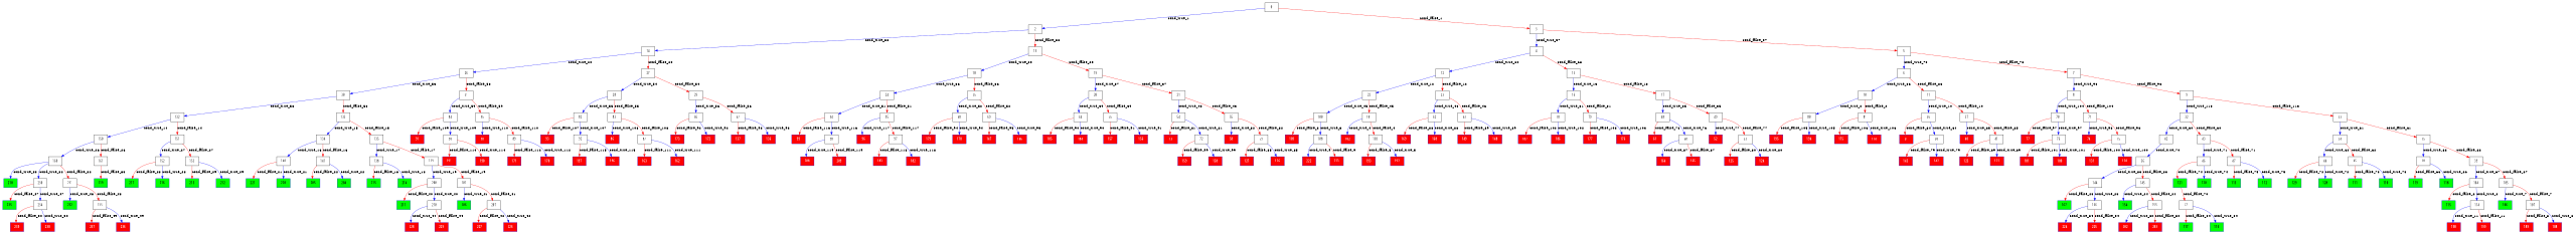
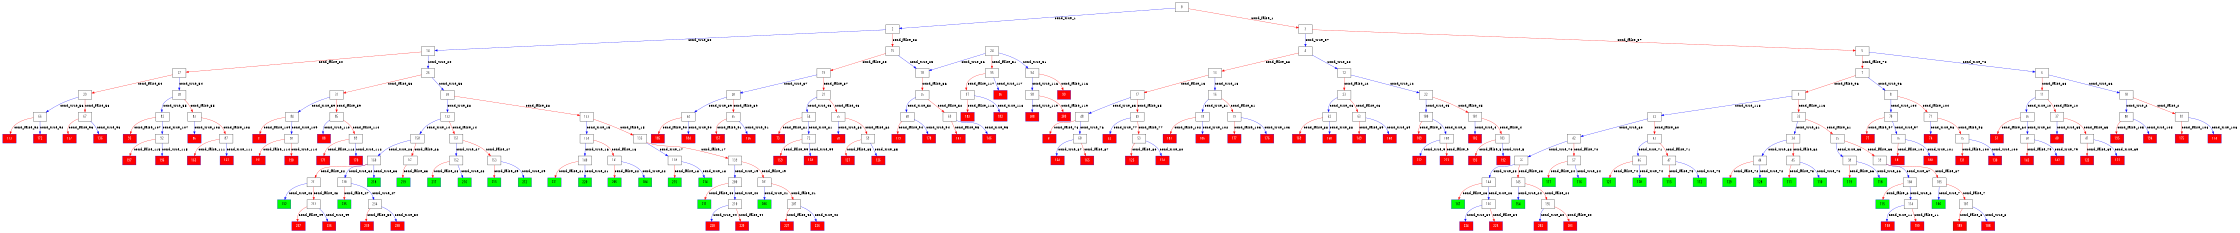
  digraph {
    node [color=blue fontname="Courier-Bold" shape=record style=filled]
    edge [color=red]
    235 [fillcolor=green fontcolor=black height=.5]
    232 [fillcolor=green fontcolor=black height=.5]
    221 [fillcolor=green fontcolor=black height=.5]
    220 [fillcolor=green fontcolor=black height=.5]
    219 [fillcolor=green fontcolor=black height=.5]
    218 [fillcolor=green fontcolor=black height=.5]
    217 [fillcolor=green fontcolor=black height=.5]
    216 [fillcolor=green fontcolor=black height=.5]
    215 [fillcolor=green fontcolor=black height=.5]
    214 [fillcolor=green fontcolor=black height=.5]
    213 [fillcolor=green fontcolor=black height=.5]
    212 [fillcolor=green fontcolor=black height=.5]
    211 [fillcolor=green fontcolor=black height=.5]
    206 [fillcolor=green fontcolor=black height=.5]
    205 [fillcolor=green fontcolor=black height=.5]
    204 [fillcolor=green fontcolor=black height=.5]
    167 [fillcolor=green fontcolor=black height=.5]
    154 [fillcolor=green fontcolor=black height=.5]
    129 [fillcolor=green fontcolor=black height=.5]
    128 [fillcolor=green fontcolor=black height=.5]
    121 [fillcolor=green fontcolor=black height=.5]
    120 [fillcolor=green fontcolor=black height=.5]
    119 [fillcolor=green fontcolor=black height=.5]
    118 [fillcolor=green fontcolor=black height=.5]
    117 [fillcolor=green fontcolor=black height=.5]
    116 [fillcolor=green fontcolor=black height=.5]
    115 [fillcolor=green fontcolor=black height=.5]
    113 [fillcolor=green fontcolor=black height=.5]
    112 [fillcolor=green fontcolor=black height=.5]
    111 [fillcolor=green fontcolor=black height=.5]
    110 [fillcolor=green fontcolor=black height=.5]
    106 [fillcolor=green fontcolor=black height=.5]
    197 [fillcolor=red fontcolor=white height=.5]
    195 [fillcolor=red fontcolor=white height=.5]
    193 [fillcolor=red fontcolor=white height=.5]
    191 [fillcolor=red fontcolor=white height=.5]
-   189 [fillcolor=red fontcolor=white height=.5]
+   189 [color=black fillcolor=red fontcolor=white height=.5]
    187 [fillcolor=red fontcolor=white height=.5]
    185 [fillcolor=red fontcolor=white height=.5]
    183 [fillcolor=red fontcolor=white height=.5]
    181 [fillcolor=red fontcolor=white height=.5]
    179 [fillcolor=red fontcolor=white height=.5]
    164 [fillcolor=red fontcolor=white height=.5]
    177 [fillcolor=red fontcolor=white height=.5]
    175 [fillcolor=red fontcolor=white height=.5]
    173 [fillcolor=red fontcolor=white height=.5]
    171 [fillcolor=red fontcolor=white height=.5]
    169 [fillcolor=red fontcolor=white height=.5]
    165 [fillcolor=red fontcolor=white height=.5]
    163 [fillcolor=red fontcolor=white height=.5]
    159 [fillcolor=red fontcolor=white height=.5]
    208 [fillcolor=red fontcolor=white height=.5]
    157 [fillcolor=red fontcolor=white height=.5]
    202 [fillcolor=red fontcolor=white height=.5]
    149 [fillcolor=red fontcolor=white height=.5]
    147 [fillcolor=red fontcolor=white height=.5]
    143 [fillcolor=red fontcolor=white height=.5]
    228 [fillcolor=red fontcolor=white height=.5]
    186 [fillcolor=red fontcolor=white height=.5]
    137 [fillcolor=red fontcolor=white height=.5]
    131 [fillcolor=red fontcolor=white height=.5]
    127 [fillcolor=red fontcolor=white height=.5]
    125 [fillcolor=red fontcolor=white height=.5]
    123 [fillcolor=red fontcolor=white height=.5]
    142 [fillcolor=red fontcolor=white height=.5]
    109 [fillcolor=red fontcolor=white height=.5]
    188 [fillcolor=red fontcolor=white height=.5]
    192 [fillcolor=red fontcolor=white height=.5]
    102 [fillcolor=red fontcolor=white height=.5]
    99 [fillcolor=red fontcolor=white height=.5]
    224 [fillcolor=red fontcolor=white height=.5]
    182 [fillcolor=red fontcolor=white height=.5]
    96 [fillcolor=red fontcolor=white height=.5]
    93 [fillcolor=red fontcolor=white height=.5]
    91 [fillcolor=red fontcolor=white height=.5]
    170 [fillcolor=red fontcolor=white height=.5]
    162 [fillcolor=red fontcolor=white height=.5]
    88 [fillcolor=red fontcolor=white height=.5]
    86 [fillcolor=red fontcolor=white height=.5]
    174 [fillcolor=red fontcolor=white height=.5]
    176 [fillcolor=red fontcolor=white height=.5]
    180 [fillcolor=red fontcolor=white height=.5]
    77 [fillcolor=red fontcolor=white height=.5]
    130 [fillcolor=red fontcolor=white height=.5]
    73 [fillcolor=red fontcolor=white height=.5]
    74 [fillcolor=red fontcolor=white height=.5]
    146 [fillcolor=red fontcolor=white height=.5]
    136 [fillcolor=red fontcolor=white height=.5]
    156 [fillcolor=red fontcolor=white height=.5]
    148 [fillcolor=red fontcolor=white height=.5]
    61 [fillcolor=red fontcolor=white height=.5]
    126 [fillcolor=red fontcolor=white height=.5]
    194 [fillcolor=red fontcolor=white height=.5]
    58 [fillcolor=red fontcolor=white height=.5]
    124 [fillcolor=red fontcolor=white height=.5]
    51 [fillcolor=red fontcolor=white height=.5]
    52 [fillcolor=red fontcolor=white height=.5]
    122 [fillcolor=red fontcolor=white height=.5]
    198 [fillcolor=red fontcolor=white height=.5]
    222 [fillcolor=red fontcolor=white height=.5]
    40 [fillcolor=red fontcolor=white height=.5]
    190 [fillcolor=red fontcolor=white height=.5]
    172 [fillcolor=red fontcolor=white height=.5]
    196 [fillcolor=red fontcolor=white height=.5]
    178 [fillcolor=red fontcolor=white height=.5]
    239 [fillcolor=red fontcolor=white height=.5]
    168 [fillcolor=red fontcolor=white height=.5]
    237 [fillcolor=red fontcolor=white height=.5]
    236 [fillcolor=red fontcolor=white height=.5]
    229 [fillcolor=red fontcolor=white height=.5]
    227 [fillcolor=red fontcolor=white height=.5]
    225 [fillcolor=red fontcolor=white height=.5]
    223 [fillcolor=red fontcolor=white height=.5]
    158 [fillcolor=red fontcolor=white height=.5]
    209 [fillcolor=red fontcolor=white height=.5]
    226 [fillcolor=red fontcolor=white height=.5]
    203 [fillcolor=red fontcolor=white height=.5]
    199 [fillcolor=red fontcolor=white height=.5]
    184 [fillcolor=red fontcolor=white height=.5]
    238 [fillcolor=red fontcolor=white height=.5]
    0 [color=black fontname=Courier height=.5 style=""]
    2 [color=black fontname=Courier height=.5 style=""]
    3 [color=black fontname=Courier height=.5 style=""]
    14 [color=black fontname=Courier height=.5 style=""]
    15 [color=black fontname=Courier height=.5 style=""]
    4 [color=black fontname=Courier height=.5 style=""]
    5 [color=black fontname=Courier height=.5 style=""]
    26 [color=black fontname=Courier height=.5 style=""]
    27 [color=black fontname=Courier height=.5 style=""]
    18 [color=black fontname=Courier height=.5 style=""]
    19 [color=black fontname=Courier height=.5 style=""]
    12 [color=black fontname=Courier height=.5 style=""]
    13 [color=black fontname=Courier height=.5 style=""]
    6 [color=black fontname=Courier height=.5 style=""]
    7 [color=black fontname=Courier height=.5 style=""]
    30 [color=black fontname=Courier height=.5 style=""]
    31 [color=black fontname=Courier height=.5 style=""]
    28 [color=black fontname=Courier height=.5 style=""]
    29 [color=black fontname=Courier height=.5 style=""]
    24 [color=black fontname=Courier height=.5 style=""]
    25 [color=black fontname=Courier height=.5 style=""]
    20 [color=black fontname=Courier height=.5 style=""]
    21 [color=black fontname=Courier height=.5 style=""]
    22 [color=black fontname=Courier height=.5 style=""]
    23 [color=black fontname=Courier height=.5 style=""]
    16 [color=black fontname=Courier height=.5 style=""]
    17 [color=black fontname=Courier height=.5 style=""]
    10 [color=black fontname=Courier height=.5 style=""]
    11 [color=black fontname=Courier height=.5 style=""]
    8 [color=black fontname=Courier height=.5 style=""]
    9 [color=black fontname=Courier height=.5 style=""]
    80 [color=black fontname=Courier height=.5 style=""]
    81 [color=black fontname=Courier height=.5 style=""]
    100 [color=black fontname=Courier height=.5 style=""]
    108 [color=black fontname=Courier height=.5 style=""]
    101 [color=black fontname=Courier height=.5 style=""]
    103 [color=black fontname=Courier height=.5 style=""]
    104 [color=black fontname=Courier height=.5 style=""]
    114 [color=black fontname=Courier height=.5 style=""]
    105 [color=black fontname=Courier height=.5 style=""]
    107 [color=black fontname=Courier height=.5 style=""]
    36 [color=black fontname=Courier height=.5 style=""]
    37 [color=black fontname=Courier height=.5 style=""]
    50 [color=black fontname=Courier height=.5 style=""]
    41 [color=black fontname=Courier height=.5 style=""]
    62 [color=black fontname=Courier height=.5 style=""]
    63 [color=black fontname=Courier height=.5 style=""]
    78 [color=black fontname=Courier height=.5 style=""]
    79 [color=black fontname=Courier height=.5 style=""]
    48 [color=black fontname=Courier height=.5 style=""]
    49 [color=black fontname=Courier height=.5 style=""]
    60 [color=black fontname=Courier height=.5 style=""]
    53 [color=black fontname=Courier height=.5 style=""]
    132 [color=black fontname=Courier height=.5 style=""]
    150 [color=black fontname=Courier height=.5 style=""]
    151 [color=black fontname=Courier height=.5 style=""]
    160 [color=black fontname=Courier height=.5 style=""]
    161 [color=black fontname=Courier height=.5 style=""]
    152 [color=black fontname=Courier height=.5 style=""]
    153 [color=black fontname=Courier height=.5 style=""]
    230 [color=black fontname=Courier height=.5 style=""]
    231 [color=black fontname=Courier height=.5 style=""]
    234 [color=black fontname=Courier height=.5 style=""]
    233 [color=black fontname=Courier height=.5 style=""]
    133 [color=black fontname=Courier height=.5 style=""]
    134 [color=black fontname=Courier height=.5 style=""]
    135 [color=black fontname=Courier height=.5 style=""]
    140 [color=black fontname=Courier height=.5 style=""]
    141 [color=black fontname=Courier height=.5 style=""]
    138 [color=black fontname=Courier height=.5 style=""]
    139 [color=black fontname=Courier height=.5 style=""]
    200 [color=black fontname=Courier height=.5 style=""]
    201 [color=black fontname=Courier height=.5 style=""]
    210 [color=black fontname=Courier height=.5 style=""]
    207 [color=black fontname=Courier height=.5 style=""]
    84 [color=black fontname=Courier height=.5 style=""]
    85 [color=black fontname=Courier height=.5 style=""]
    82 [color=black fontname=Courier height=.5 style=""]
    83 [color=black fontname=Courier height=.5 style=""]
    66 [color=black fontname=Courier height=.5 style=""]
    67 [color=black fontname=Courier height=.5 style=""]
    90 [color=black fontname=Courier height=.5 style=""]
    89 [color=black fontname=Courier height=.5 style=""]
    92 [color=black fontname=Courier height=.5 style=""]
    87 [color=black fontname=Courier height=.5 style=""]
    144 [color=black fontname=Courier height=.5 style=""]
    166 [color=black fontname=Courier height=.5 style=""]
    145 [color=black fontname=Courier height=.5 style=""]
    155 [color=black fontname=Courier height=.5 style=""]
    94 [color=black fontname=Courier height=.5 style=""]
    95 [color=black fontname=Courier height=.5 style=""]
    68 [color=black fontname=Courier height=.5 style=""]
    69 [color=black fontname=Courier height=.5 style=""]
    64 [color=black fontname=Courier height=.5 style=""]
    65 [color=black fontname=Courier height=.5 style=""]
    54 [color=black fontname=Courier height=.5 style=""]
    55 [color=black fontname=Courier height=.5 style=""]
    98 [color=black fontname=Courier height=.5 style=""]
    97 [color=black fontname=Courier height=.5 style=""]
    72 [color=black fontname=Courier height=.5 style=""]
    59 [color=black fontname=Courier height=.5 style=""]
    70 [color=black fontname=Courier height=.5 style=""]
    71 [color=black fontname=Courier height=.5 style=""]
    32 [color=black fontname=Courier height=.5 style=""]
    33 [color=black fontname=Courier height=.5 style=""]
    42 [color=black fontname=Courier height=.5 style=""]
    43 [color=black fontname=Courier height=.5 style=""]
    56 [color=black fontname=Courier height=.5 style=""]
    57 [color=black fontname=Courier height=.5 style=""]
    46 [color=black fontname=Courier height=.5 style=""]
    47 [color=black fontname=Courier height=.5 style=""]
    34 [color=black fontname=Courier height=.5 style=""]
    35 [color=black fontname=Courier height=.5 style=""]
    44 [color=black fontname=Courier height=.5 style=""]
    45 [color=black fontname=Courier height=.5 style=""]
    38 [color=black fontname=Courier height=.5 style=""]
    39 [color=black fontname=Courier height=.5 style=""]
    76 [color=black fontname=Courier height=.5 style=""]
    75 [color=black fontname=Courier height=.5 style=""]
    0 -> 2 [color=blue label=cond_true_1]
    0 -> 3 [label=cond_false_1]
    2 -> 14 [color=blue label=cond_true_38]
    2 -> 15 [label=cond_false_38]
    3 -> 4 [color=blue label=cond_true_57]
    3 -> 5 [label=cond_false_57]
    14 -> 26 [color=blue label=cond_true_20]
    14 -> 27 [label=cond_false_20]
    15 -> 18 [color=blue label=cond_true_25]
    15 -> 19 [label=cond_false_25]
    4 -> 12 [color=blue label=cond_true_68]
    4 -> 13 [label=cond_false_68]
    5 -> 6 [color=blue label=cond_true_78]
    5 -> 7 [label=cond_false_78]
    26 -> 30 [color=blue label=cond_true_53]
    26 -> 31 [label=cond_false_53]
    27 -> 28 [color=blue label=cond_true_54]
    27 -> 29 [label=cond_false_54]
-   18 -> 24 [color=blue label=cond_true_36]
+   24 -> 18 [color=blue label=cond_true_36]
    18 -> 25 [label=cond_false_36]
    19 -> 20 [color=blue label=cond_true_37]
    19 -> 21 [label=cond_false_37]
    12 -> 22 [color=blue label=cond_true_12]
    12 -> 23 [label=cond_false_12]
    13 -> 16 [color=blue label=cond_true_13]
    13 -> 17 [label=cond_false_13]
    6 -> 10 [color=blue label=cond_true_86]
    6 -> 11 [label=cond_false_86]
    7 -> 8 [color=blue label=cond_true_96]
    7 -> 9 [label=cond_false_96]
    30 -> 132 [color=blue label=cond_true_58]
    30 -> 133 [label=cond_false_58]
    31 -> 84 [color=blue label=cond_true_59]
    31 -> 85 [label=cond_false_59]
    28 -> 82 [color=blue label=cond_true_55]
    28 -> 83 [label=cond_false_55]
    29 -> 66 [color=blue label=cond_true_56]
    29 -> 67 [label=cond_false_56]
    24 -> 94 [color=blue label=cond_true_51]
    24 -> 95 [label=cond_false_51]
    25 -> 68 [color=blue label=cond_true_52]
    25 -> 69 [label=cond_false_52]
    20 -> 64 [color=blue label=cond_true_39]
    20 -> 65 [label=cond_false_39]
    21 -> 54 [color=blue label=cond_true_43]
    21 -> 55 [label=cond_false_43]
    22 -> 100 [color=blue label=cond_true_45]
    22 -> 101 [label=cond_false_45]
    23 -> 62 [color=blue label=cond_true_46]
    23 -> 63 [label=cond_false_46]
    16 -> 78 [color=blue label=cond_true_31]
    16 -> 79 [label=cond_false_31]
    17 -> 48 [color=blue label=cond_true_35]
    17 -> 49 [label=cond_false_35]
    10 -> 80 [color=blue label=cond_true_2]
    10 -> 81 [label=cond_false_2]
    11 -> 36 [color=blue label=cond_true_10]
    11 -> 37 [label=cond_false_10]
    8 -> 70 [color=blue label=cond_true_104]
    8 -> 71 [label=cond_false_104]
    9 -> 32 [color=blue label=cond_true_113]
    9 -> 33 [label=cond_false_113]
    80 -> 195 [label=cond_false_105]
    80 -> 194 [color=blue label=cond_true_105]
    81 -> 175 [label=cond_false_106]
    81 -> 174 [color=blue label=cond_true_106]
    100 -> 109 [label=cond_false_3]
    100 -> 108 [color=blue label=cond_true_3]
    108 -> 222 [color=blue label=cond_true_9]
    108 -> 223 [label=cond_false_9]
    101 -> 102 [color=blue label=cond_true_4]
    101 -> 103 [label=cond_false_4]
    103 -> 193 [label=cond_false_5]
    103 -> 192 [color=blue label=cond_true_5]
    104 -> 115 [label=cond_false_6]
    104 -> 114 [color=blue label=cond_true_6]
    114 -> 198 [color=blue label=cond_true_11]
    114 -> 199 [label=cond_false_11]
    105 -> 106 [color=blue label=cond_true_7]
    105 -> 107 [label=cond_false_7]
    107 -> 189 [label=cond_false_8]
    107 -> 188 [color=blue label=cond_true_8]
    36 -> 51 [label=cond_false_64]
    36 -> 50 [color=blue label=cond_true_64]
    37 -> 40 [color=blue label=cond_true_65]
    37 -> 41 [label=cond_false_65]
    50 -> 143 [label=cond_false_79]
    50 -> 142 [color=blue label=cond_true_79]
    41 -> 123 [label=cond_false_69]
    41 -> 122 [color=blue label=cond_true_69]
    62 -> 169 [label=cond_false_88]
    62 -> 168 [color=blue label=cond_true_88]
    63 -> 149 [label=cond_false_89]
    63 -> 148 [color=blue label=cond_true_89]
    78 -> 187 [label=cond_false_102]
    78 -> 186 [color=blue label=cond_true_102]
    79 -> 177 [label=cond_false_103]
    79 -> 176 [color=blue label=cond_true_103]
    48 -> 61 [label=cond_false_76]
    48 -> 60 [color=blue label=cond_true_76]
    49 -> 52 [color=blue label=cond_true_77]
    49 -> 53 [label=cond_false_77]
    60 -> 164 [color=blue label=cond_true_87]
    60 -> 165 [label=cond_false_87]
    53 -> 125 [label=cond_false_80]
    53 -> 124 [color=blue label=cond_true_80]
    132 -> 150 [color=blue label=cond_true_14]
    132 -> 151 [label=cond_false_14]
    150 -> 160 [color=blue label=cond_true_26]
    150 -> 161 [label=cond_false_26]
    151 -> 152 [color=blue label=cond_true_27]
    151 -> 153 [label=cond_false_27]
    160 -> 218 [color=blue label=cond_true_33]
    160 -> 230 [color=blue label=cond_true_32]
    160 -> 231 [label=cond_false_32]
    161 -> 219 [label=cond_false_33]
    152 -> 217 [label=cond_false_28]
    152 -> 216 [color=blue label=cond_true_28]
    153 -> 213 [label=cond_false_29]
    153 -> 212 [color=blue label=cond_true_29]
    230 -> 235 [label=cond_false_47]
    230 -> 234 [color=blue label=cond_true_47]
    231 -> 232 [color=blue label=cond_true_48]
    231 -> 233 [label=cond_false_48]
    234 -> 239 [label=cond_false_50]
    234 -> 238 [color=blue label=cond_true_50]
    233 -> 237 [label=cond_false_49]
    233 -> 236 [color=blue label=cond_true_49]
    133 -> 134 [color=blue label=cond_true_15]
    133 -> 135 [label=cond_false_15]
    134 -> 140 [color=blue label=cond_true_16]
    134 -> 141 [label=cond_false_16]
    135 -> 138 [color=blue label=cond_true_17]
    135 -> 139 [label=cond_false_17]
    140 -> 221 [label=cond_false_21]
    140 -> 220 [color=blue label=cond_true_21]
    141 -> 205 [label=cond_false_22]
    141 -> 204 [color=blue label=cond_true_22]
    138 -> 215 [label=cond_false_18]
    138 -> 214 [color=blue label=cond_true_18]
    139 -> 200 [color=blue label=cond_true_19]
    139 -> 201 [label=cond_false_19]
    200 -> 211 [label=cond_false_40]
    200 -> 210 [color=blue label=cond_true_40]
    201 -> 206 [color=blue label=cond_true_41]
    201 -> 207 [label=cond_false_41]
    210 -> 228 [color=blue label=cond_true_44]
    210 -> 229 [label=cond_false_44]
    207 -> 227 [label=cond_false_42]
    207 -> 226 [color=blue label=cond_true_42]
    84 -> 91 [label=cond_false_109]
    84 -> 90 [color=blue label=cond_true_109]
    85 -> 88 [color=blue label=cond_true_110]
    85 -> 89 [label=cond_false_110]
    82 -> 93 [label=cond_false_107]
    82 -> 92 [color=blue label=cond_true_107]
    83 -> 86 [color=blue label=cond_true_108]
    83 -> 87 [label=cond_false_108]
    66 -> 173 [label=cond_false_92]
    66 -> 172 [color=blue label=cond_true_92]
    67 -> 137 [label=cond_false_93]
    67 -> 136 [color=blue label=cond_true_93]
    90 -> 191 [label=cond_false_114]
    90 -> 190 [label=cond_true_114]
    89 -> 171 [label=cond_false_112]
    89 -> 170 [color=blue label=cond_true_112]
    92 -> 197 [label=cond_false_115]
    92 -> 196 [color=blue label=cond_true_115]
    87 -> 163 [label=cond_false_111]
    87 -> 162 [color=blue label=cond_true_111]
    144 -> 167 [label=cond_false_23]
    144 -> 166 [color=blue label=cond_true_23]
    166 -> 224 [color=blue label=cond_true_34]
    166 -> 225 [label=cond_false_34]
    145 -> 154 [color=blue label=cond_true_24]
    145 -> 155 [label=cond_false_24]
    155 -> 202 [color=blue label=cond_true_30]
    155 -> 203 [label=cond_false_30]
    94 -> 99 [label=cond_false_116]
    94 -> 98 [color=blue label=cond_true_116]
    95 -> 96 [color=blue label=cond_true_117]
    95 -> 97 [label=cond_false_117]
    68 -> 179 [label=cond_false_94]
    68 -> 178 [color=blue label=cond_true_94]
    69 -> 147 [label=cond_false_95]
    69 -> 146 [color=blue label=cond_true_95]
    64 -> 185 [label=cond_false_90]
    64 -> 184 [color=blue label=cond_true_90]
    65 -> 157 [label=cond_false_91]
    65 -> 156 [color=blue label=cond_true_91]
    54 -> 73 [label=cond_false_81]
    54 -> 72 [color=blue label=cond_true_81]
    55 -> 58 [color=blue label=cond_true_82]
    55 -> 59 [label=cond_false_82]
    98 -> 208 [color=blue label=cond_true_119]
    98 -> 209 [label=cond_false_119]
    97 -> 183 [label=cond_false_118]
    97 -> 182 [color=blue label=cond_true_118]
    72 -> 159 [label=cond_false_99]
    72 -> 158 [color=blue label=cond_true_99]
    59 -> 127 [label=cond_false_85]
    59 -> 126 [color=blue label=cond_true_85]
    70 -> 77 [label=cond_false_97]
    70 -> 76 [color=blue label=cond_true_97]
    71 -> 74 [color=blue label=cond_true_98]
    71 -> 75 [label=cond_false_98]
    32 -> 42 [color=blue label=cond_true_60]
    32 -> 43 [label=cond_false_60]
    33 -> 34 [color=blue label=cond_true_61]
    33 -> 35 [label=cond_false_61]
    42 -> 56 [color=blue label=cond_true_70]
-   121 -> 57 [label=cond_false_70]
+   42 -> 57 [label=cond_false_70]
    43 -> 46 [color=blue label=cond_true_71]
    43 -> 47 [label=cond_false_71]
    56 -> 144 [color=blue label=cond_true_83]
    56 -> 145 [label=cond_false_83]
    57 -> 117 [label=cond_false_84]
    57 -> 116 [color=blue label=cond_true_84]
    46 -> 121 [label=cond_false_74]
    46 -> 120 [color=blue label=cond_true_74]
    47 -> 113 [label=cond_false_75]
    47 -> 112 [color=blue label=cond_true_75]
    34 -> 44 [color=blue label=cond_true_62]
    34 -> 45 [label=cond_false_62]
    35 -> 38 [color=blue label=cond_true_63]
    35 -> 39 [label=cond_false_63]
    44 -> 129 [label=cond_false_72]
    44 -> 128 [color=blue label=cond_true_72]
    45 -> 111 [label=cond_false_73]
    45 -> 110 [color=blue label=cond_true_73]
    38 -> 119 [label=cond_false_66]
    38 -> 118 [color=blue label=cond_true_66]
    39 -> 104 [color=blue label=cond_true_67]
    39 -> 105 [label=cond_false_67]
    76 -> 181 [label=cond_false_101]
    76 -> 180 [color=blue label=cond_true_101]
    75 -> 131 [label=cond_false_100]
    75 -> 130 [color=blue label=cond_true_100]
  }
